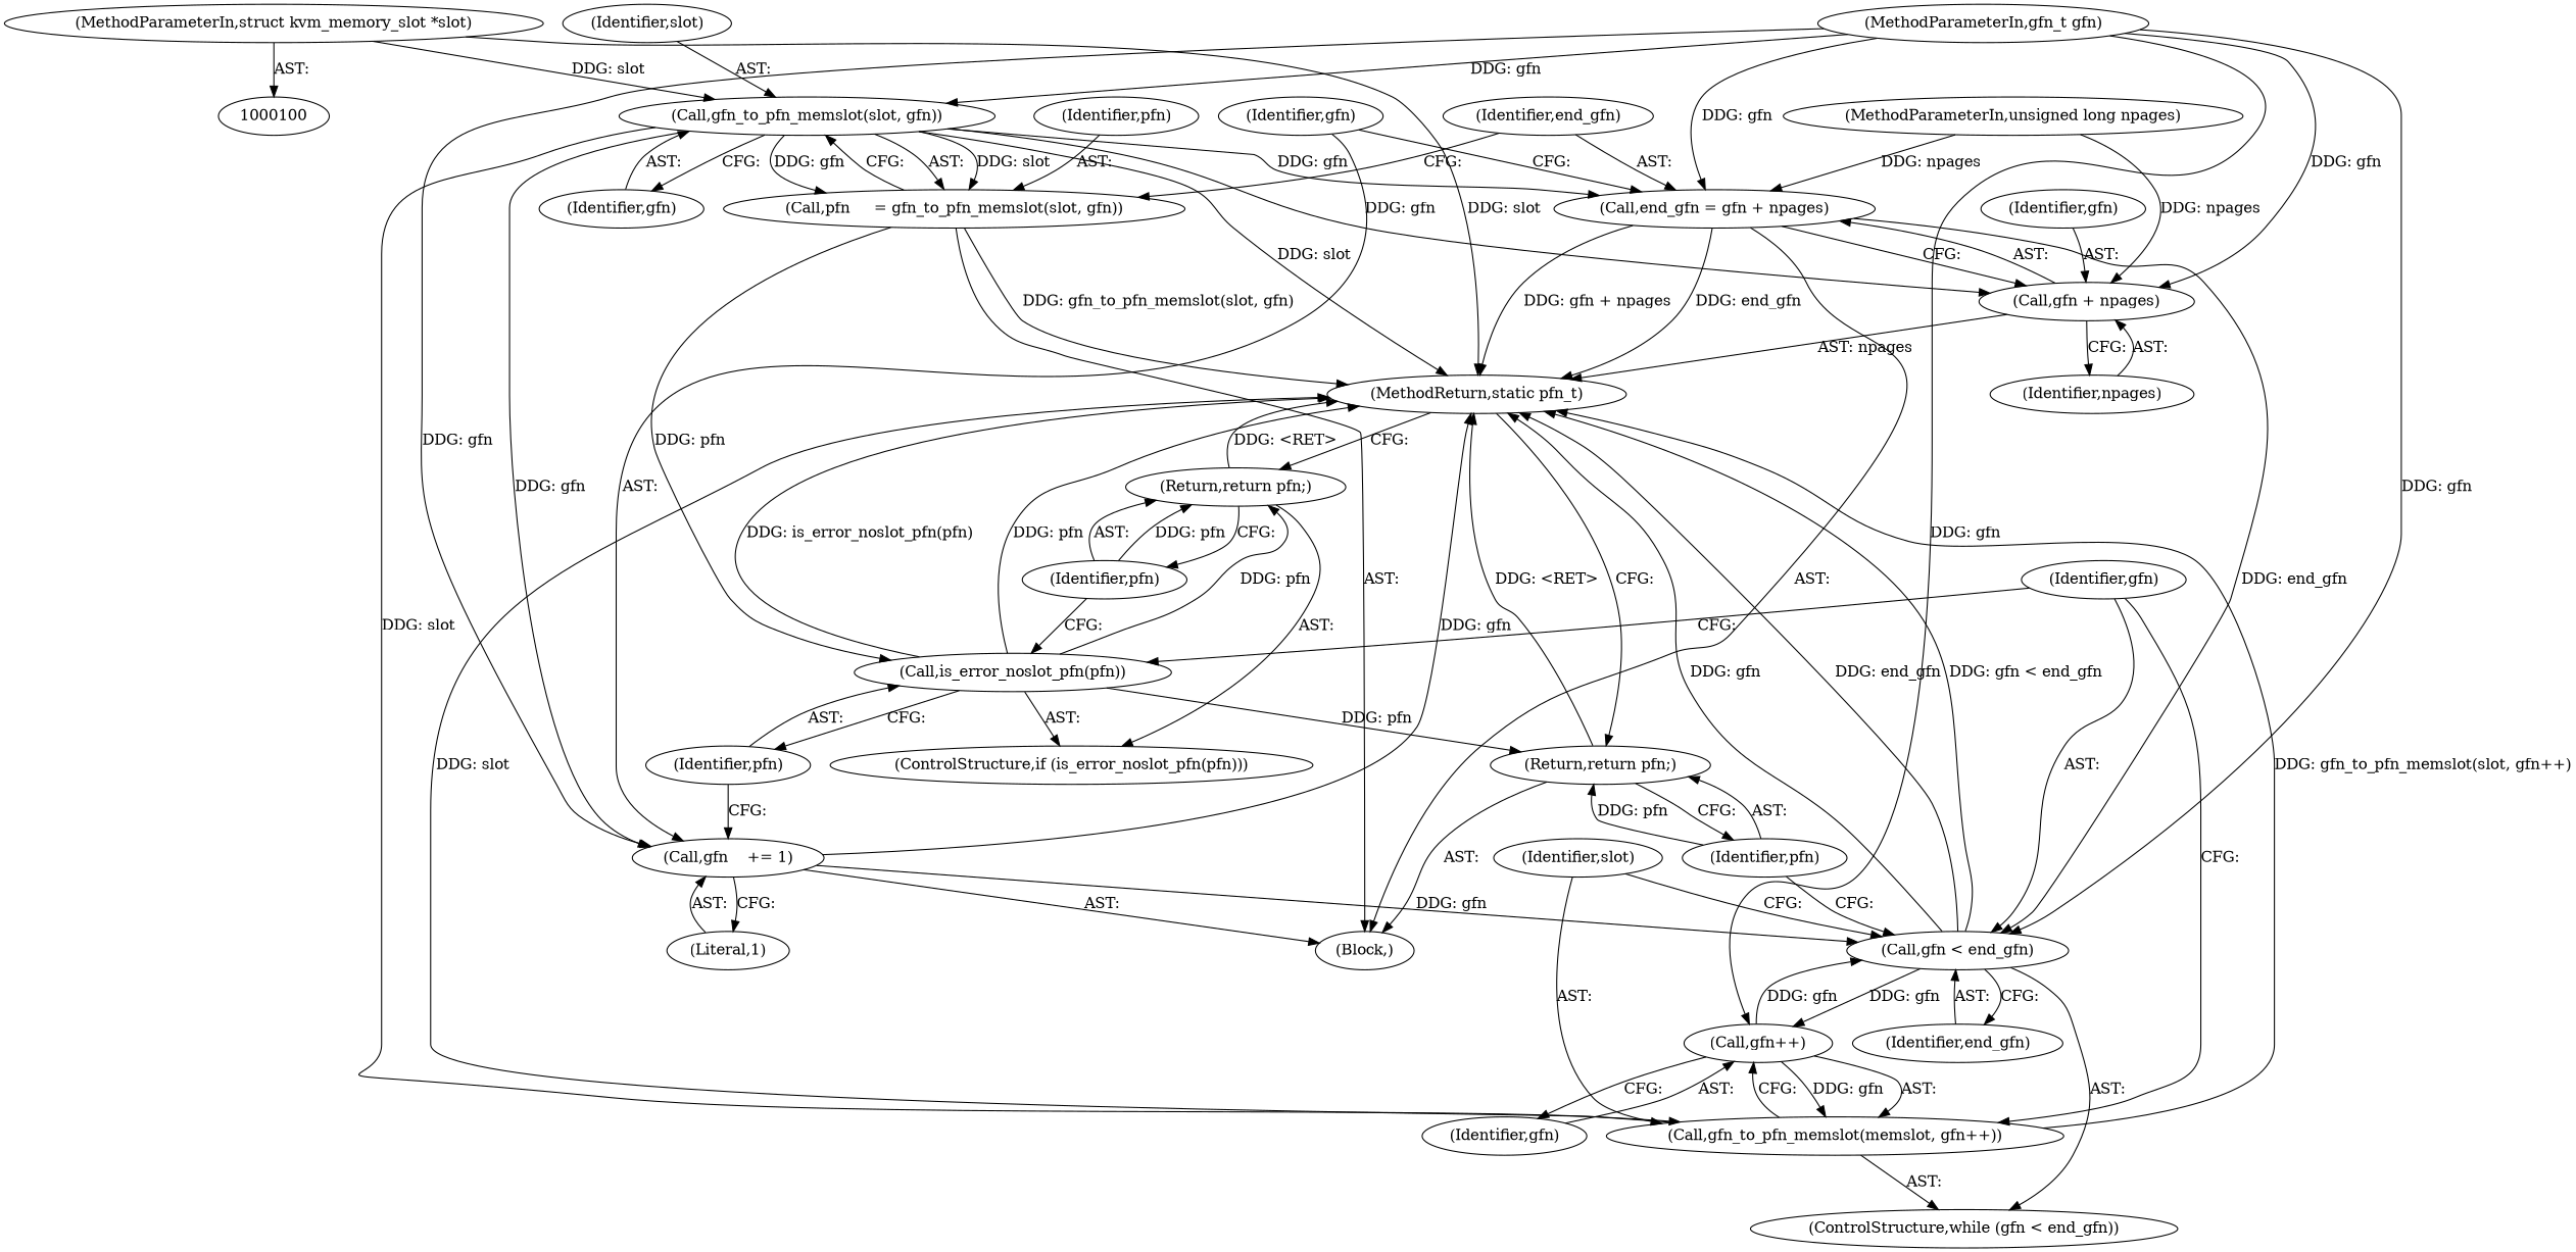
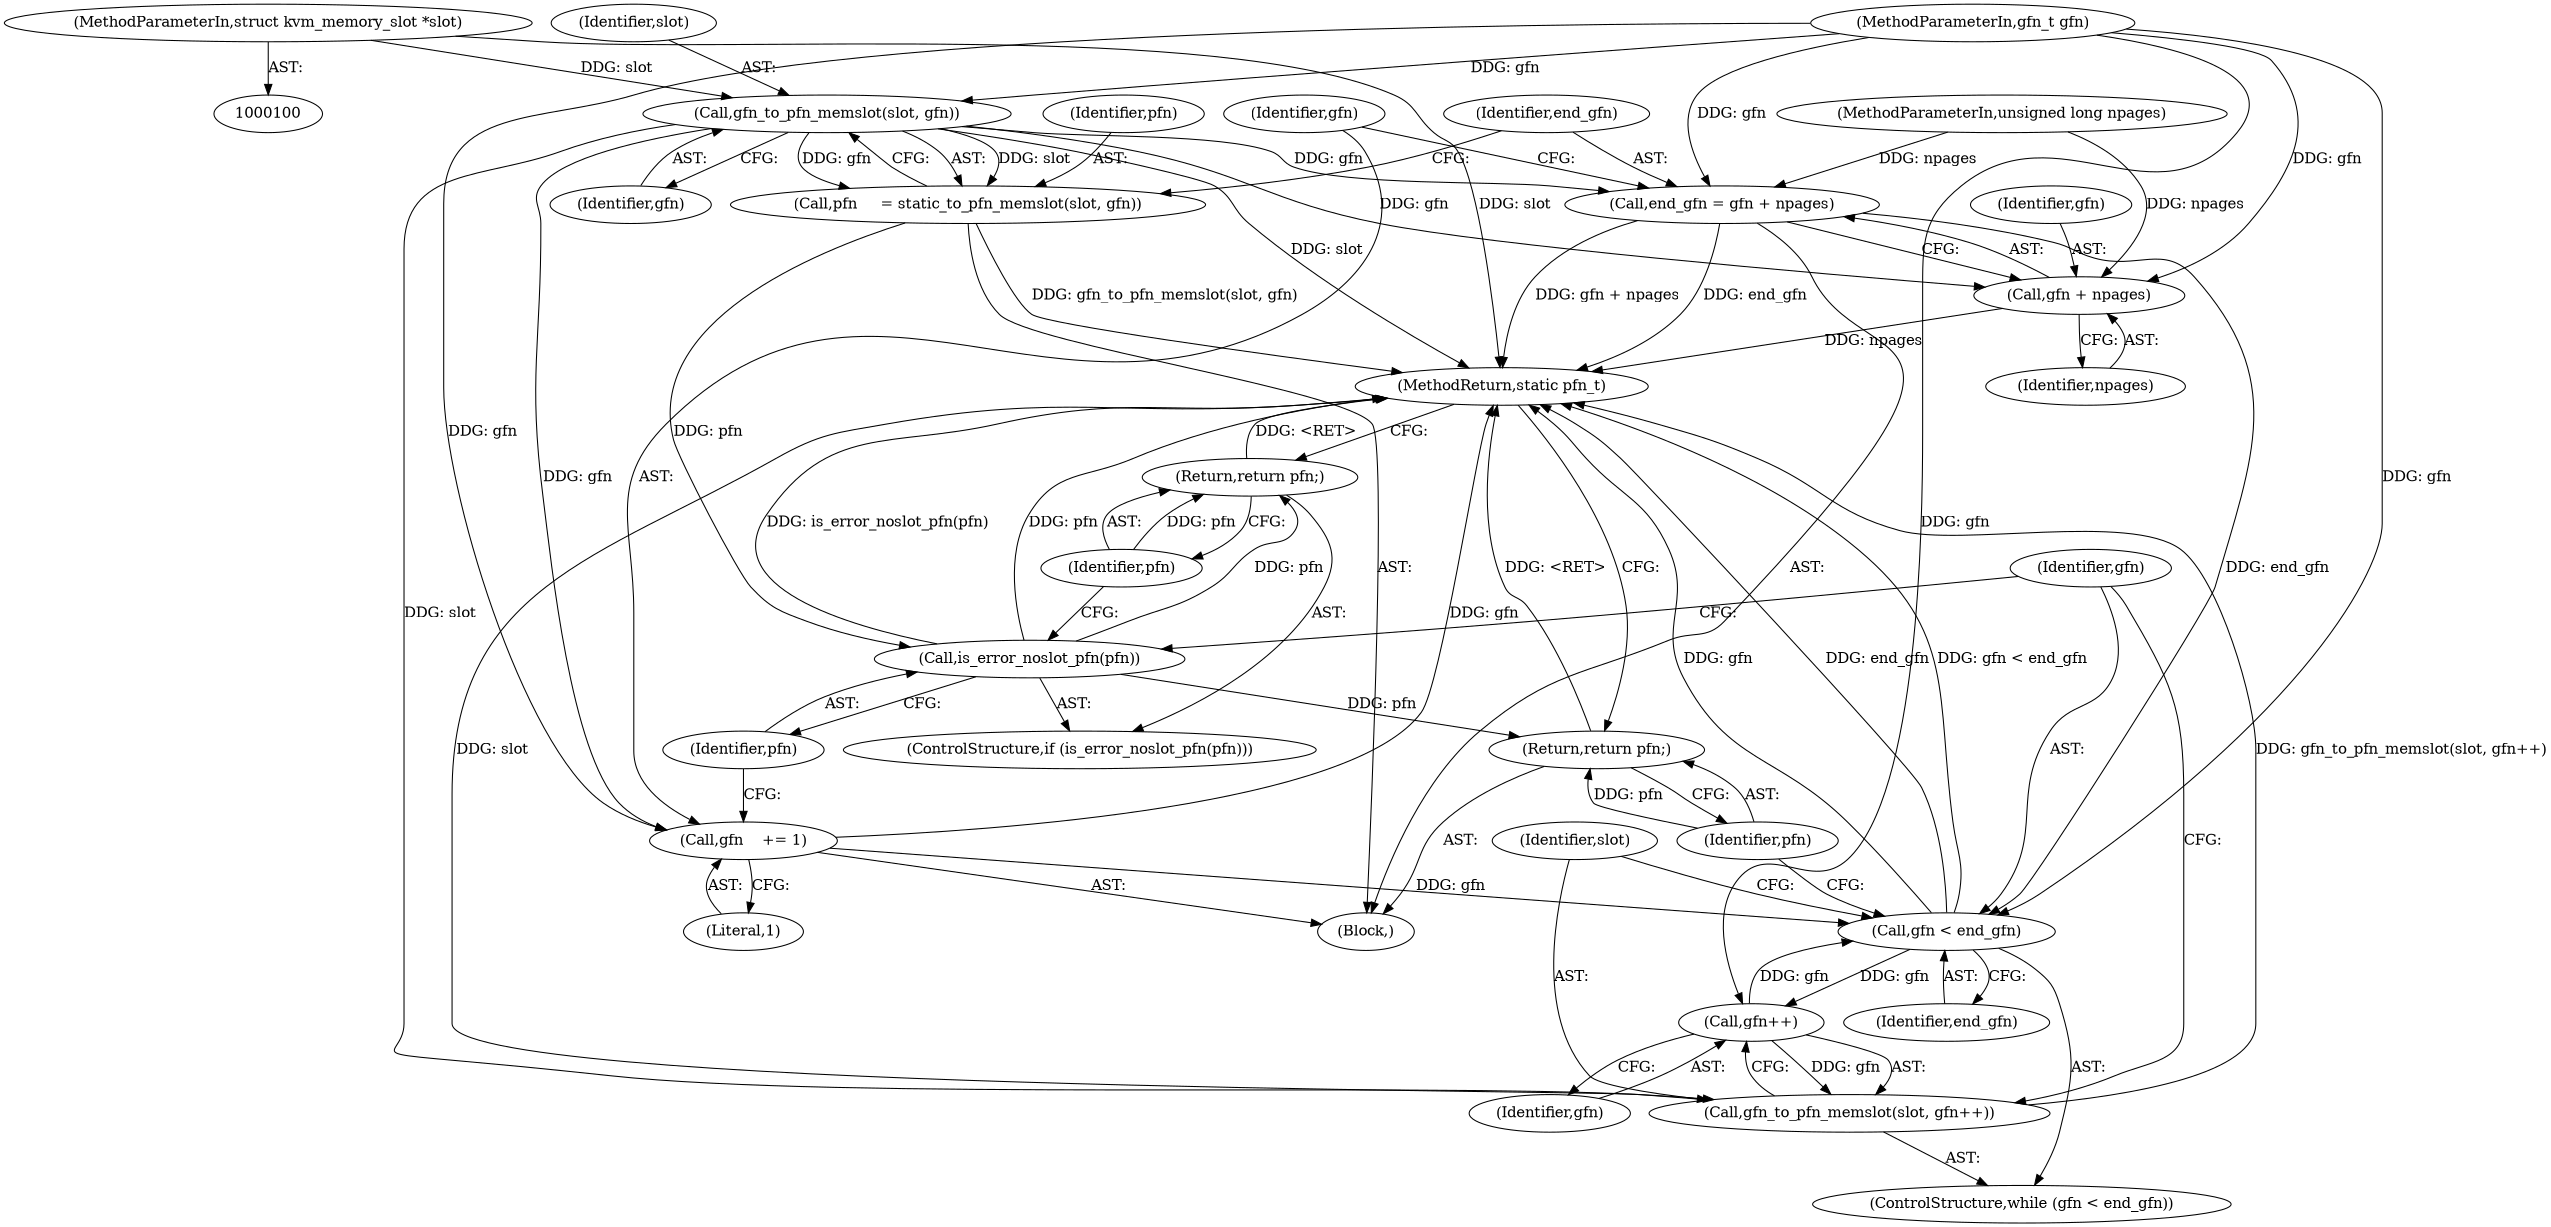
  digraph {
    n1 [label="(MethodParameterIn,struct kvm_memory_slot *slot)"]
    n2 [label="(Call,gfn_to_pfn_memslot(slot, gfn))"]
    n3 [label="(MethodReturn,static pfn_t)"]
    1000100
-   n5 [label="(Call,gfn_to_pfn_memslot(memslot, gfn++))"]
-   n6 [label="(Call,pfn     = gfn_to_pfn_memslot(slot, gfn))"]
+   n5 [label="(Call,gfn_to_pfn_memslot(slot, gfn++))"]
+   n6 [label="(Call,pfn     = static_to_pfn_memslot(slot, gfn))"]
    n7 [label="(Call,end_gfn = gfn + npages)"]
    n8 [label="(Call,gfn + npages)"]
    n9 [label="(Call,gfn    += 1)"]
    n10 [label="(Identifier,gfn)"]
    n11 [label="(Call,gfn++)"]
    n12 [label="(ControlStructure,while (gfn < end_gfn))"]
    n13 [label="(Return,return pfn;)"]
    n14 [label="(Return,return pfn;)"]
    n15 [label="(Call,is_error_noslot_pfn(pfn))"]
    n16 [label="(Block,)"]
    n17 [label="(Call,gfn < end_gfn)"]
    n18 [label="(Identifier,npages)"]
    n19 [label="(Literal,1)"]
    n20 [label="(ControlStructure,if (is_error_noslot_pfn(pfn)))"]
    n21 [label="(Identifier,pfn)"]
    n22 [label="(Identifier,pfn)"]
    n23 [label="(Identifier,pfn)"]
    n24 [label="(Identifier,end_gfn)"]
    n25 [label="(Identifier,gfn)"]
    n26 [label="(Identifier,gfn)"]
    n27 [label="(Identifier,slot)"]
    n28 [label="(Identifier,end_gfn)"]
    n29 [label="(MethodParameterIn,unsigned long npages)"]
    n30 [label="(Identifier,pfn)"]
    n31 [label="(Identifier,gfn)"]
    n32 [label="(MethodParameterIn,gfn_t gfn)"]
    n33 [label="(Identifier,slot)"]
    n34 [label="(Identifier,gfn)"]
    n1 -> n2 [label="DDG: slot"]
    n1 -> n3 [label="DDG: slot"]
    n1 -> 1000100 [label="AST: "]
    n2 -> n3 [label="DDG: slot"]
    n2 -> n5 [label="DDG: slot"]
    n2 -> n6 [label="AST: "]
    n2 -> n6 [label="DDG: slot"]
    n2 -> n6 [label="DDG: gfn"]
    n2 -> n7 [label="DDG: gfn"]
    n2 -> n8 [label="DDG: gfn"]
    n2 -> n9 [label="DDG: gfn"]
    n2 -> n10 [label="CFG: "]
    n3 -> n13 [label="CFG: "]
    n3 -> n14 [label="CFG: "]
    n5 -> n3 [label="DDG: slot"]
    n5 -> n3 [label="DDG: gfn_to_pfn_memslot(slot, gfn++)"]
    n5 -> n11 [label="CFG: "]
    n5 -> n12 [label="AST: "]
    n6 -> n2 [label="CFG: "]
    n6 -> n3 [label="DDG: gfn_to_pfn_memslot(slot, gfn)"]
    n6 -> n15 [label="DDG: pfn"]
    n6 -> n16 [label="AST: "]
    n7 -> n3 [label="DDG: gfn + npages"]
    n7 -> n3 [label="DDG: end_gfn"]
    n7 -> n8 [label="CFG: "]
    n7 -> n16 [label="AST: "]
    n7 -> n17 [label="DDG: end_gfn"]
-   n8 -> n3 [label="AST: npages"]
+   n8 -> n3 [label="DDG: npages"]
    n8 -> n7 [label="AST: "]
    n8 -> n18 [label="CFG: "]
    n9 -> n3 [label="DDG: gfn"]
    n9 -> n16 [label="AST: "]
    n9 -> n17 [label="DDG: gfn"]
    n9 -> n19 [label="CFG: "]
    n10 -> n2 [label="AST: "]
    n11 -> n5 [label="AST: "]
    n11 -> n5 [label="DDG: gfn"]
    n11 -> n17 [label="DDG: gfn"]
    n11 -> n25 [label="CFG: "]
    n13 -> n3 [label="DDG: <RET>"]
    n13 -> n20 [label="AST: "]
    n13 -> n22 [label="CFG: "]
    n14 -> n3 [label="DDG: <RET>"]
    n14 -> n16 [label="AST: "]
    n14 -> n23 [label="CFG: "]
    n15 -> n3 [label="DDG: is_error_noslot_pfn(pfn)"]
    n15 -> n3 [label="DDG: pfn"]
    n15 -> n13 [label="DDG: pfn"]
    n15 -> n14 [label="DDG: pfn"]
    n15 -> n20 [label="AST: "]
    n15 -> n21 [label="CFG: "]
    n17 -> n3 [label="DDG: gfn"]
    n17 -> n3 [label="DDG: end_gfn"]
    n17 -> n3 [label="DDG: gfn < end_gfn"]
    n17 -> n11 [label="DDG: gfn"]
    n17 -> n12 [label="AST: "]
    n17 -> n24 [label="CFG: "]
    n18 -> n8 [label="AST: "]
    n19 -> n9 [label="AST: "]
    n21 -> n9 [label="CFG: "]
    n21 -> n15 [label="AST: "]
    n22 -> n13 [label="AST: "]
    n22 -> n13 [label="DDG: pfn"]
    n22 -> n15 [label="CFG: "]
    n23 -> n14 [label="AST: "]
    n23 -> n14 [label="DDG: pfn"]
    n23 -> n17 [label="CFG: "]
    n24 -> n17 [label="AST: "]
    n25 -> n11 [label="AST: "]
    n26 -> n7 [label="CFG: "]
    n26 -> n9 [label="AST: "]
    n27 -> n5 [label="AST: "]
    n27 -> n17 [label="CFG: "]
    n28 -> n6 [label="CFG: "]
    n28 -> n7 [label="AST: "]
    n29 -> n7 [label="DDG: npages"]
    n29 -> n8 [label="DDG: npages"]
    n30 -> n6 [label="AST: "]
    n31 -> n8 [label="AST: "]
    n32 -> n2 [label="DDG: gfn"]
    n32 -> n7 [label="DDG: gfn"]
    n32 -> n8 [label="DDG: gfn"]
    n32 -> n9 [label="DDG: gfn"]
    n32 -> n11 [label="DDG: gfn"]
    n32 -> n17 [label="DDG: gfn"]
    n33 -> n2 [label="AST: "]
    n34 -> n5 [label="CFG: "]
    n34 -> n15 [label="CFG: "]
    n34 -> n17 [label="AST: "]
  }
